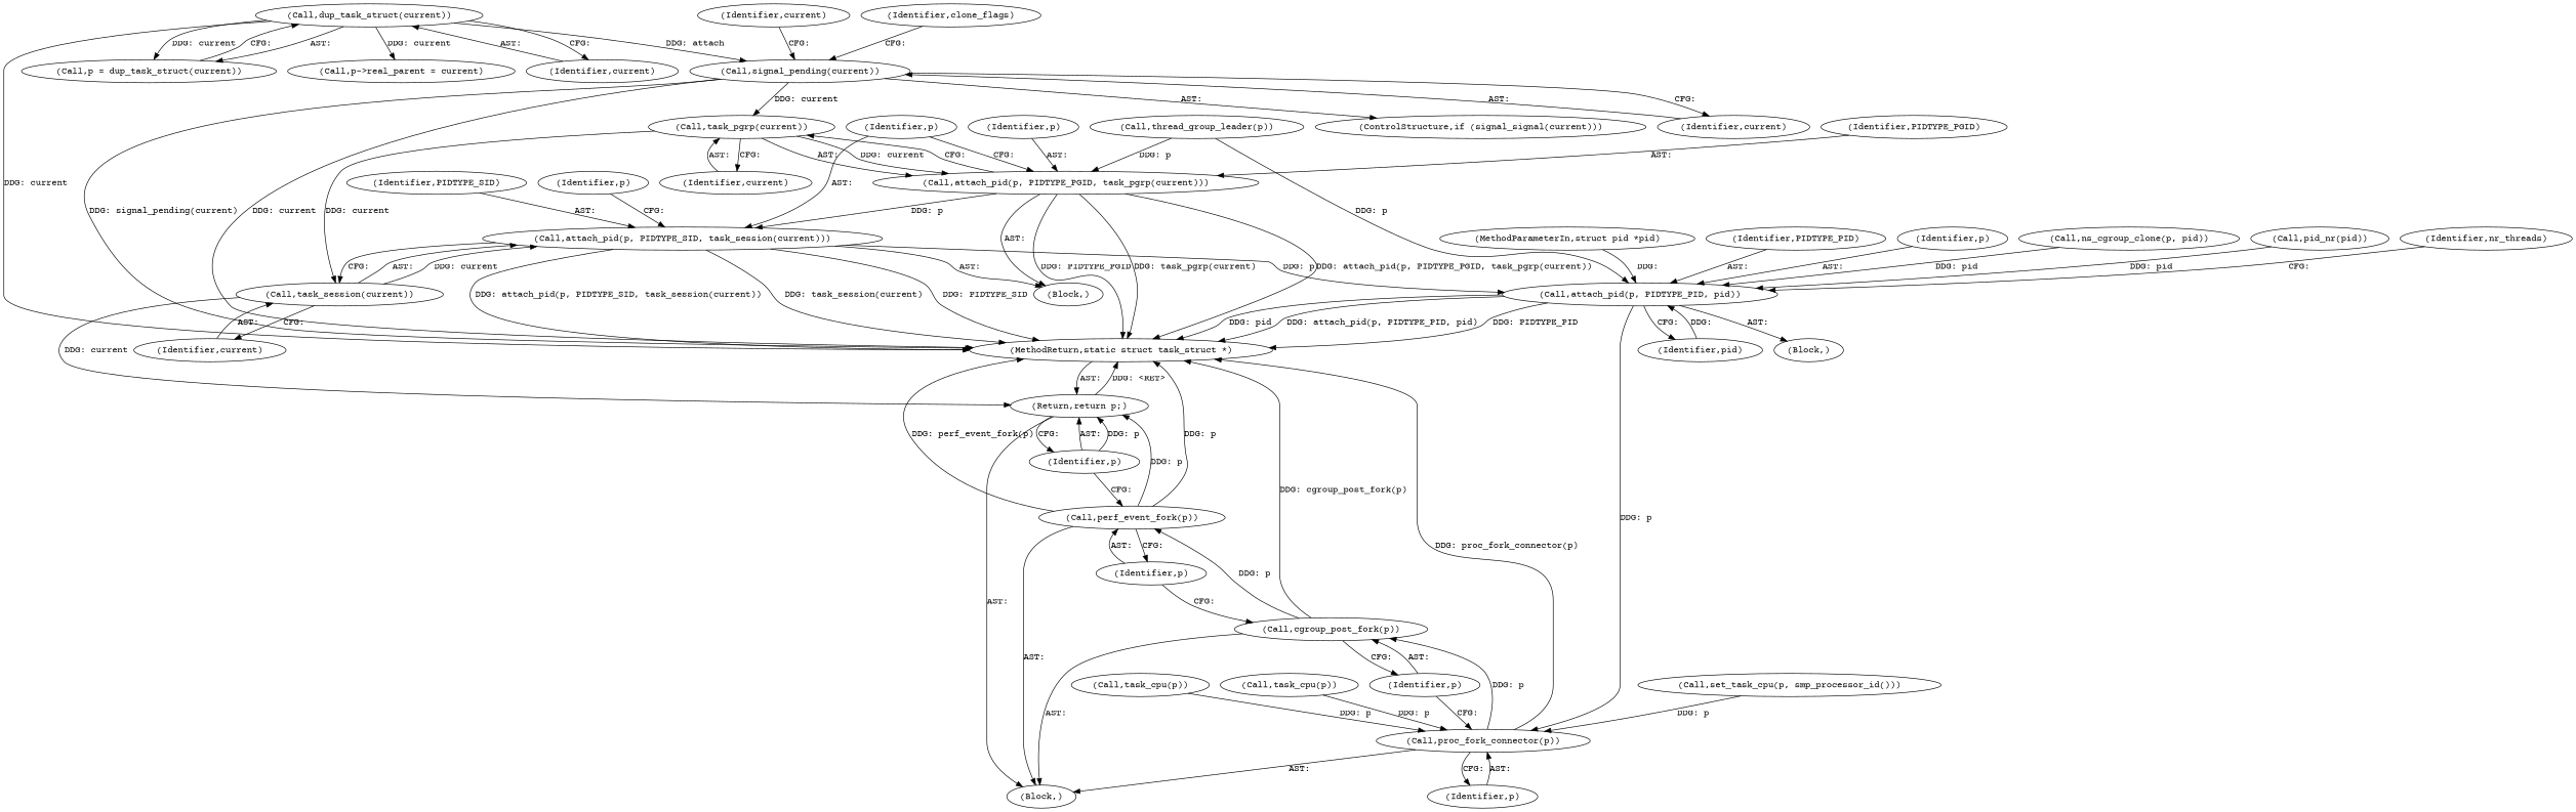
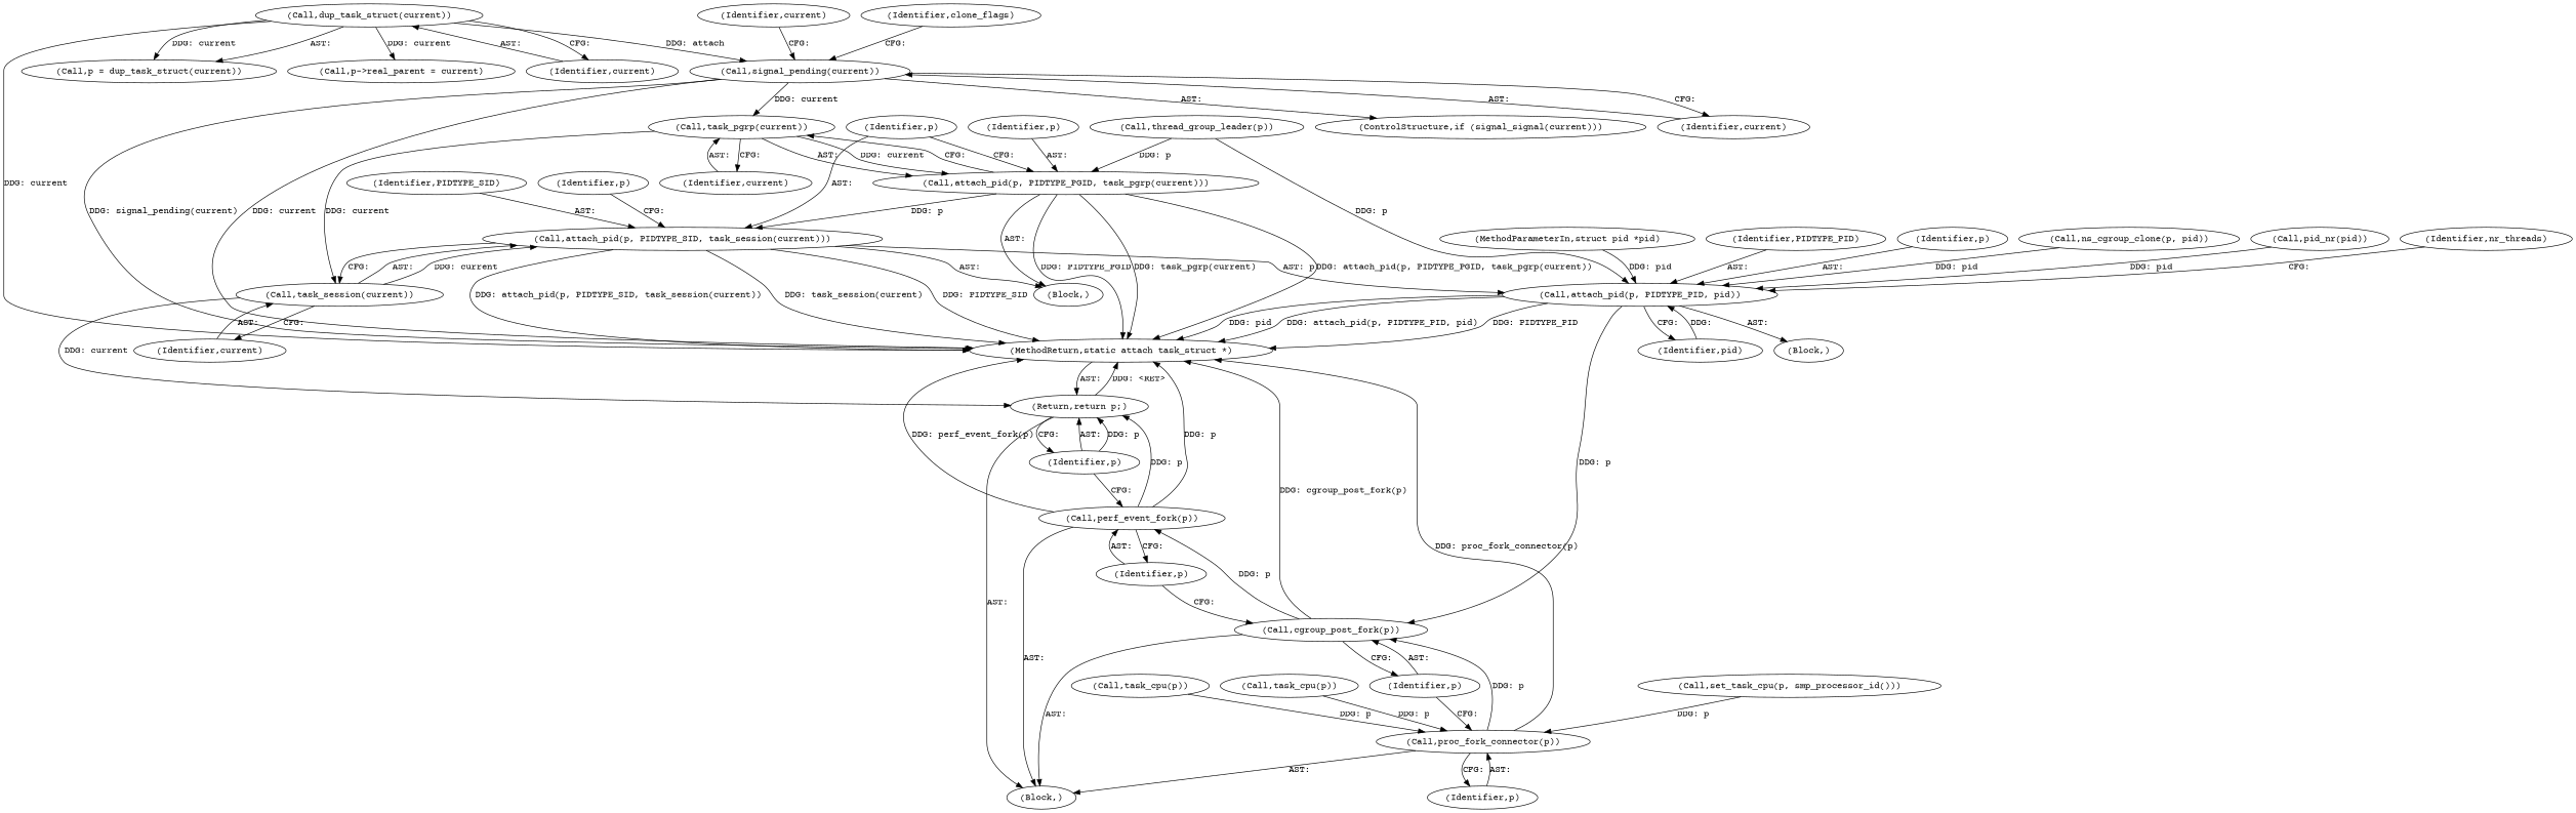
  digraph {
    fontname="Courier Prime"
    node [fontname="Courier Prime"]
    edge [fontname="Courier Prime"]
    n1 [label="(Call,signal_pending(current))"]
    n2 [label="(Call,task_pgrp(current))"]
-   n3 [label="(MethodReturn,static struct task_struct *)"]
+   n3 [label="(MethodReturn,static attach task_struct *)"]
    n4 [label="(ControlStructure,if (signal_signal(current)))"]
    n5 [label="(Identifier,current)"]
    n6 [label="(Call,attach_pid(p, PIDTYPE_PGID, task_pgrp(current)))"]
    n7 [label="(Call,task_session(current))"]
    n8 [label="(Identifier,current)"]
    n9 [label="(Return,return p;)"]
    n10 [label="(Call,dup_task_struct(current))"]
    n11 [label="(Call,p = dup_task_struct(current))"]
    n12 [label="(Call,p->real_parent = current)"]
    n13 [label="(Identifier,current)"]
    n14 [label="(Call,attach_pid(p, PIDTYPE_SID, task_session(current)))"]
    n15 [label="(Block,)"]
    n16 [label="(Identifier,current)"]
    n17 [label="(Call,attach_pid(p, PIDTYPE_PID, pid))"]
    n18 [label="(Call,proc_fork_connector(p))"]
    n19 [label="(Identifier,pid)"]
    n20 [label="(Block,)"]
    n21 [label="(Call,cgroup_post_fork(p))"]
    n22 [label="(Block,)"]
    n23 [label="(Identifier,p)"]
    n24 [label="(Call,perf_event_fork(p))"]
    n25 [label="(Identifier,p)"]
    n26 [label="(Identifier,p)"]
    n27 [label="(Identifier,p)"]
    n28 [label="(Identifier,PIDTYPE_SID)"]
    n29 [label="(Identifier,clone_flags)"]
    n30 [label="(Call,thread_group_leader(p))"]
    n31 [label="(MethodParameterIn,struct pid *pid)"]
    n32 [label="(Call,set_task_cpu(p, smp_processor_id()))"]
    n33 [label="(Identifier,PIDTYPE_PID)"]
    n34 [label="(Identifier,p)"]
    n35 [label="(Call,task_cpu(p))"]
    n36 [label="(Call,ns_cgroup_clone(p, pid))"]
    n37 [label="(Identifier,current)"]
    n38 [label="(Call,pid_nr(pid))"]
    n39 [label="(Identifier,p)"]
    n40 [label="(Identifier,p)"]
    n41 [label="(Call,task_cpu(p))"]
    n42 [label="(Identifier,p)"]
    n43 [label="(Identifier,nr_threads)"]
-   n44 [label="(Identifier,PIDTYPE_PGID)"]
    n1 -> n2 [label="DDG: current"]
    n1 -> n3 [label="DDG: current"]
    n1 -> n3 [label="DDG: signal_pending(current)"]
    n1 -> n4 [label="AST: "]
    n1 -> n5 [label="CFG: "]
    n2 -> n6 [label="AST: "]
    n2 -> n6 [label="DDG: current"]
    n2 -> n7 [label="DDG: current"]
    n2 -> n8 [label="CFG: "]
    n3 -> n9 [label="AST: "]
    n5 -> n1 [label="AST: "]
    n6 -> n2 [label="CFG: "]
    n6 -> n3 [label="DDG: PIDTYPE_PGID"]
    n6 -> n3 [label="DDG: task_pgrp(current)"]
    n6 -> n3 [label="DDG: attach_pid(p, PIDTYPE_PGID, task_pgrp(current))"]
    n6 -> n14 [label="DDG: p"]
    n6 -> n15 [label="AST: "]
    n7 -> n9 [label="DDG: current"]
    n7 -> n14 [label="AST: "]
    n7 -> n14 [label="DDG: current"]
    n7 -> n16 [label="CFG: "]
    n8 -> n2 [label="AST: "]
    n9 -> n3 [label="DDG: <RET>"]
    n9 -> n22 [label="AST: "]
    n9 -> n27 [label="CFG: "]
    n10 -> n1 [label="DDG: attach"]
    n10 -> n3 [label="DDG: current"]
    n10 -> n11 [label="AST: "]
    n10 -> n11 [label="DDG: current"]
    n10 -> n12 [label="DDG: current"]
    n10 -> n13 [label="CFG: "]
-   n11 -> n10 [label="CFG: "]
    n13 -> n10 [label="AST: "]
    n14 -> n3 [label="DDG: attach_pid(p, PIDTYPE_SID, task_session(current))"]
    n14 -> n3 [label="DDG: task_session(current)"]
    n14 -> n3 [label="DDG: PIDTYPE_SID"]
    n14 -> n7 [label="CFG: "]
    n14 -> n15 [label="AST: "]
-   n14 -> n17 [label="DDG: p"]
+   n14 -> n17 [label="AST: p"]
    n16 -> n7 [label="AST: "]
    n17 -> n3 [label="DDG: pid"]
    n17 -> n3 [label="DDG: attach_pid(p, PIDTYPE_PID, pid)"]
    n17 -> n3 [label="DDG: PIDTYPE_PID"]
-   n17 -> n18 [label="DDG: p"]
+   n17 -> n21 [label="DDG: p"]
    n17 -> n19 [label="CFG: "]
    n17 -> n20 [label="AST: "]
    n18 -> n3 [label="DDG: proc_fork_connector(p)"]
    n18 -> n21 [label="DDG: p"]
    n18 -> n22 [label="AST: "]
    n18 -> n23 [label="CFG: "]
    n19 -> n17 [label="DDG: "]
    n21 -> n3 [label="DDG: cgroup_post_fork(p)"]
    n21 -> n22 [label="AST: "]
    n21 -> n24 [label="DDG: p"]
    n21 -> n25 [label="CFG: "]
    n23 -> n18 [label="AST: "]
    n24 -> n3 [label="DDG: p"]
    n24 -> n3 [label="DDG: perf_event_fork(p)"]
    n24 -> n9 [label="DDG: p"]
    n24 -> n22 [label="AST: "]
    n24 -> n26 [label="CFG: "]
    n25 -> n18 [label="CFG: "]
    n25 -> n21 [label="AST: "]
    n26 -> n21 [label="CFG: "]
    n26 -> n24 [label="AST: "]
    n27 -> n9 [label="AST: "]
    n27 -> n9 [label="DDG: p"]
    n27 -> n24 [label="CFG: "]
    n28 -> n14 [label="AST: "]
    n29 -> n1 [label="CFG: "]
    n30 -> n6 [label="DDG: p"]
    n30 -> n17 [label="DDG: p"]
-   n31 -> n17 [label="DDG: "]
+   n31 -> n17 [label="DDG: pid"]
    n32 -> n18 [label="DDG: p"]
    n33 -> n17 [label="AST: "]
    n34 -> n17 [label="AST: "]
    n35 -> n18 [label="DDG: p"]
    n36 -> n17 [label="DDG: pid"]
    n37 -> n1 [label="CFG: "]
    n38 -> n17 [label="DDG: pid"]
    n39 -> n14 [label="CFG: "]
    n40 -> n6 [label="AST: "]
    n41 -> n18 [label="DDG: p"]
    n42 -> n6 [label="CFG: "]
    n42 -> n14 [label="AST: "]
    n43 -> n17 [label="CFG: "]
-   n44 -> n6 [label="AST: "]
  }
